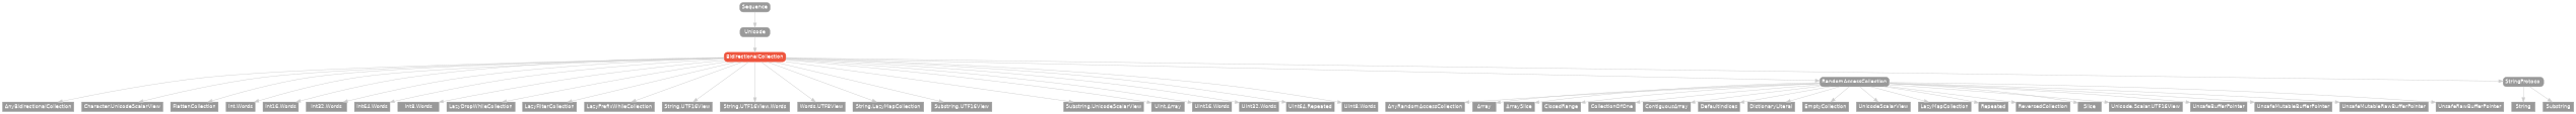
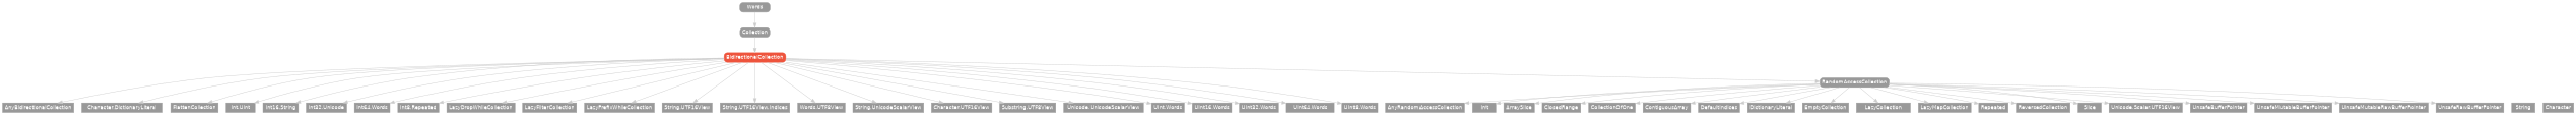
  strict digraph {
    node [color="#999999" fillcolor="#999999" fontcolor=white fontname=Helvetica fontsize=12 margin="0.07,0.05" shape=box style=filled]
    edge [color="#cccccc"]
    AnyBidirectionalCollection [height=0.3]
    AnyRandomAccessCollection [height=0.3]
-   Array [height=0.3]
+   Array [height=0.3 label=Int]
    ArraySlice [height=0.3]
-   "Character.UnicodeScalarView" [height=0.3]
+   "Character.UnicodeScalarView" [height=0.3 label="Character.DictionaryLiteral"]
    ClosedRange [height=0.3]
    CollectionOfOne [height=0.3]
    ContiguousArray [height=0.3]
    DefaultIndices [height=0.3]
    DictionaryLiteral [height=0.3]
    EmptyCollection [height=0.3]
    FlattenCollection [height=0.3]
-   "Int.Words" [height=0.3]
-   "Int16.Words" [height=0.3]
-   "Int32.Words" [height=0.3]
+   "Int.Words" [height=0.3 label="Int.UInt"]
+   "Int16.Words" [height=0.3 label="Int16.String"]
+   "Int32.Words" [height=0.3 label="Int32.Unicode"]
    "Int64.Words" [height=0.3]
-   "Int8.Words" [height=0.3]
-   LazyCollection [height=0.3 label=UnicodeScalarView]
+   "Int8.Words" [height=0.3 label="Int8.Repeated"]
+   LazyCollection [height=0.3]
    LazyDropWhileCollection [height=0.3]
    LazyFilterCollection [height=0.3]
    LazyMapCollection [height=0.3]
    LazyPrefixWhileCollection [height=0.3]
    Repeated [height=0.3]
    ReversedCollection [height=0.3]
    Slice [height=0.3]
    String [height=0.3]
    "String.UTF16View" [height=0.3]
-   "String.UTF16View.Indices" [height=0.3 label="String.UTF16View.Words"]
+   "String.UTF16View.Indices" [height=0.3]
    n29 [height=0.3 label="Words.UTF8View"]
-   "String.UnicodeScalarView" [height=0.3 label="String.LazyMapCollection"]
-   Substring [height=0.3]
-   "Substring.UTF16View" [height=0.3]
-   "Substring.UnicodeScalarView" [height=0.3]
-   "UInt.Words" [height=0.3 label="UInt.Array"]
+   "String.UnicodeScalarView" [height=0.3]
+   Substring [height=0.3 label=Character]
+   "Substring.UTF16View" [height=0.3 label="Character.UTF16View"]
+   "Substring.UTF8View" [height=0.3]
+   "Substring.UnicodeScalarView" [height=0.3 label="Unicode.UnicodeScalarView"]
+   "UInt.Words" [height=0.3]
    "UInt16.Words" [height=0.3]
    "UInt32.Words" [height=0.3]
-   "UInt64.Words" [height=0.3 label="UInt64.Repeated"]
+   "UInt64.Words" [height=0.3]
    "UInt8.Words" [height=0.3]
    "Unicode.Scalar.UTF16View" [height=0.3]
    UnsafeBufferPointer [height=0.3]
    UnsafeMutableBufferPointer [height=0.3]
    UnsafeMutableRawBufferPointer [height=0.3]
    UnsafeRawBufferPointer [height=0.3]
    BidirectionalCollection [color="#ee543d" fillcolor="#ee543d" height=0.3 style="filled,rounded"]
    RandomAccessCollection [height=0.3 style="filled,rounded"]
-   StringProtocol [height=0.3 style="filled,rounded"]
-   Collection [height=0.3 style="filled,rounded" label=Unicode]
-   Sequence [height=0.3 style="filled,rounded"]
+   Collection [height=0.3 style="filled,rounded"]
+   Sequence [height=0.3 style="filled,rounded" label=Words]
    subgraph sub_1 {
      rank=max
      AnyBidirectionalCollection
      AnyRandomAccessCollection
      Array
      ArraySlice
      "Character.UnicodeScalarView"
      ClosedRange
      CollectionOfOne
      ContiguousArray
      DefaultIndices
      DictionaryLiteral
      EmptyCollection
      FlattenCollection
      "Int.Words"
      "Int16.Words"
      "Int32.Words"
      "Int64.Words"
      "Int8.Words"
      LazyCollection
      LazyDropWhileCollection
      LazyFilterCollection
      LazyMapCollection
      LazyPrefixWhileCollection
      Repeated
      ReversedCollection
      Slice
      String
      "String.UTF16View"
      "String.UTF16View.Indices"
      n29
      "String.UnicodeScalarView"
      Substring
      "Substring.UTF16View"
+     "Substring.UTF8View"
      "Substring.UnicodeScalarView"
      "UInt.Words"
      "UInt16.Words"
      "UInt32.Words"
      "UInt64.Words"
      "UInt8.Words"
      "Unicode.Scalar.UTF16View"
      UnsafeBufferPointer
      UnsafeMutableBufferPointer
      UnsafeMutableRawBufferPointer
      UnsafeRawBufferPointer
    }
    BidirectionalCollection -> AnyBidirectionalCollection
    BidirectionalCollection -> "Character.UnicodeScalarView"
    BidirectionalCollection -> FlattenCollection
    BidirectionalCollection -> "Int.Words"
    BidirectionalCollection -> "Int16.Words"
    BidirectionalCollection -> "Int32.Words"
    BidirectionalCollection -> "Int64.Words"
    BidirectionalCollection -> "Int8.Words"
    BidirectionalCollection -> LazyDropWhileCollection
    BidirectionalCollection -> LazyFilterCollection
    BidirectionalCollection -> LazyPrefixWhileCollection
    BidirectionalCollection -> "String.UTF16View"
    BidirectionalCollection -> "String.UTF16View.Indices"
    BidirectionalCollection -> n29
    BidirectionalCollection -> "String.UnicodeScalarView"
    BidirectionalCollection -> "Substring.UTF16View"
+   BidirectionalCollection -> "Substring.UTF8View"
    BidirectionalCollection -> "Substring.UnicodeScalarView"
    BidirectionalCollection -> "UInt.Words"
    BidirectionalCollection -> "UInt16.Words"
    BidirectionalCollection -> "UInt32.Words"
    BidirectionalCollection -> "UInt64.Words"
    BidirectionalCollection -> "UInt8.Words"
    BidirectionalCollection -> RandomAccessCollection
-   BidirectionalCollection -> StringProtocol
    RandomAccessCollection -> AnyRandomAccessCollection
    RandomAccessCollection -> Array
    RandomAccessCollection -> ArraySlice
    RandomAccessCollection -> ClosedRange
    RandomAccessCollection -> CollectionOfOne
    RandomAccessCollection -> ContiguousArray
    RandomAccessCollection -> DefaultIndices
    RandomAccessCollection -> DictionaryLiteral
    RandomAccessCollection -> EmptyCollection
    RandomAccessCollection -> LazyCollection
    RandomAccessCollection -> LazyMapCollection
    RandomAccessCollection -> Repeated
    RandomAccessCollection -> ReversedCollection
    RandomAccessCollection -> Slice
    RandomAccessCollection -> "Unicode.Scalar.UTF16View"
    RandomAccessCollection -> UnsafeBufferPointer
    RandomAccessCollection -> UnsafeMutableBufferPointer
    RandomAccessCollection -> UnsafeMutableRawBufferPointer
    RandomAccessCollection -> UnsafeRawBufferPointer
-   StringProtocol -> String
-   StringProtocol -> Substring
    Collection -> BidirectionalCollection
    Sequence -> Collection
  }
